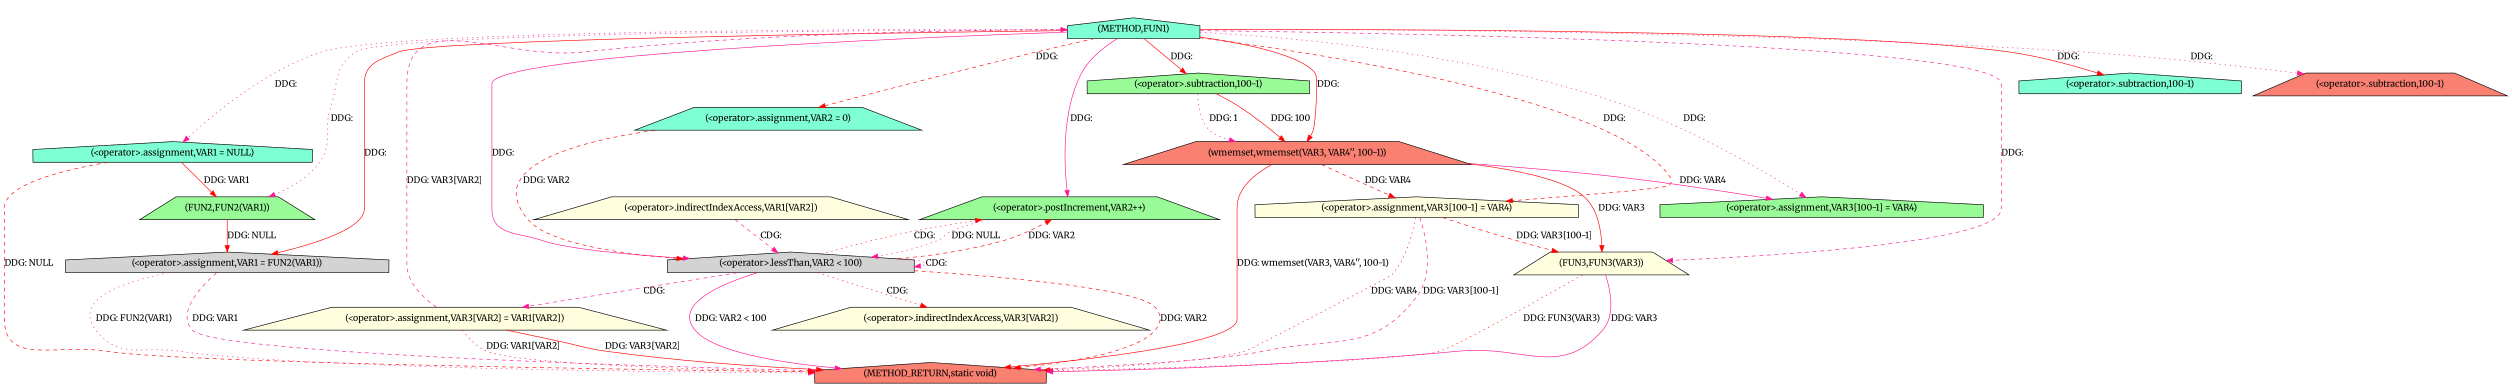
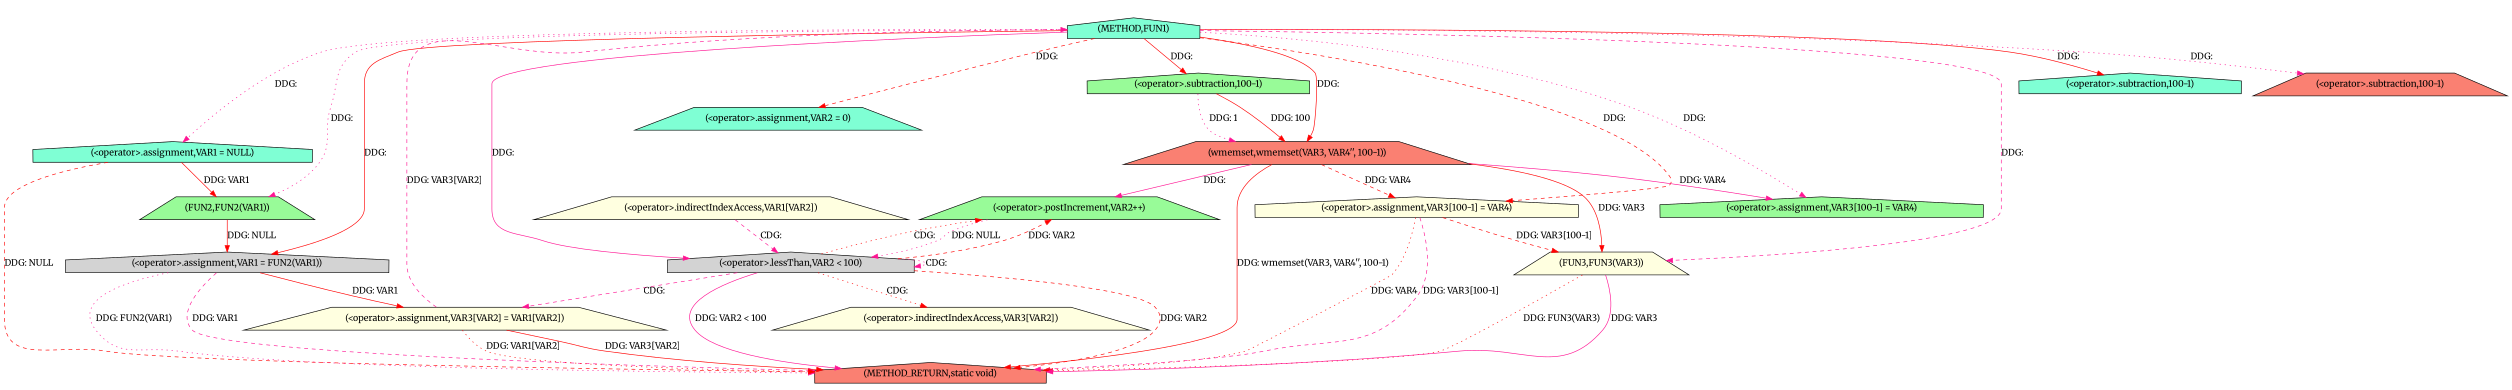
  digraph {
    fontname=Merriweather
    node [fillcolor=lightyellow fontname=Merriweather shape=house style=filled]
    edge [color=red fontname=Merriweather style=solid]
    n1 [fillcolor=aquamarine label="(METHOD,FUN1)"]
    n2 [fillcolor=aquamarine label="(<operator>.assignment,VAR1 = NULL)"]
    n3 [fillcolor=lightgrey label="(<operator>.assignment,VAR1 = FUN2(VAR1))"]
    n4 [fillcolor=palegreen label="(FUN2,FUN2(VAR1))" shape=trapezium]
    n5 [fillcolor=salmon label="(wmemset,wmemset(VAR3, VAR4'', 100-1))" shape=trapezium]
    n6 [fillcolor=palegreen label="(<operator>.subtraction,100-1)"]
    n7 [fillcolor=palegreen label="(<operator>.assignment,VAR3[100-1] = VAR4)"]
    n8 [fillcolor=aquamarine label="(<operator>.subtraction,100-1)"]
    n9 [fillcolor=aquamarine label="(<operator>.assignment,VAR2 = 0)" shape=trapezium]
    n10 [fillcolor=lightgrey label="(<operator>.lessThan,VAR2 < 100)"]
    n11 [fillcolor=palegreen label="(<operator>.postIncrement,VAR2++)" shape=trapezium]
    n12 [label="(<operator>.assignment,VAR3[100-1] = VAR4)"]
    n13 [fillcolor=salmon label="(<operator>.subtraction,100-1)" shape=trapezium]
    n14 [label="(FUN3,FUN3(VAR3))" shape=trapezium]
    n15 [fillcolor=salmon label="(METHOD_RETURN,static void)"]
    n16 [label="(<operator>.assignment,VAR3[VAR2] = VAR1[VAR2])" shape=trapezium]
    n17 [label="(<operator>.indirectIndexAccess,VAR3[VAR2])" shape=trapezium]
    n18 [label="(<operator>.indirectIndexAccess,VAR1[VAR2])" shape=trapezium]
    n1 -> n2 [color=deeppink label="DDG: " style=dotted]
    n1 -> n3 [label="DDG: "]
    n1 -> n4 [color=deeppink label="DDG: " style=dotted]
    n1 -> n5 [label="DDG: "]
    n1 -> n6 [label="DDG: "]
    n1 -> n7 [color=deeppink label="DDG: " style=dotted]
    n1 -> n8 [label="DDG: "]
    n1 -> n9 [label="DDG: " style=dashed]
    n1 -> n10 [color=deeppink label="DDG: "]
-   n1 -> n11 [color=deeppink label="DDG: "]
+   n5 -> n11 [color=deeppink label="DDG: "]
    n1 -> n12 [label="DDG: " style=dashed]
    n1 -> n13 [color=deeppink label="DDG: " style=dotted]
    n1 -> n14 [color=deeppink label="DDG: " style=dashed]
    n2 -> n4 [label="DDG: VAR1"]
    n2 -> n15 [label="DDG: NULL" style=dashed]
    n3 -> n15 [color=deeppink label="DDG: FUN2(VAR1)" style=dotted]
    n3 -> n15 [color=deeppink label="DDG: VAR1" style=dashed]
+   n3 -> n16 [label="DDG: VAR1"]
    n4 -> n3 [label="DDG: NULL"]
    n5 -> n7 [color=deeppink label="DDG: VAR4"]
    n5 -> n12 [label="DDG: VAR4" style=dashed]
    n5 -> n14 [label="DDG: VAR3"]
    n5 -> n15 [label="DDG: wmemset(VAR3, VAR4'', 100-1)"]
    n6 -> n5 [label="DDG: 100"]
    n6 -> n5 [color=deeppink label="DDG: 1" style=dotted]
-   n9 -> n10 [label="DDG: VAR2" style=dashed]
    n10 -> n10 [color=deeppink label="CDG: " style=dotted]
    n10 -> n11 [label="DDG: VAR2" style=dashed]
    n10 -> n11 [label="CDG: " style=dotted]
    n10 -> n15 [color=deeppink label="DDG: VAR2 < 100"]
    n10 -> n15 [label="DDG: VAR2" style=dashed]
    n10 -> n16 [color=deeppink label="CDG: " style=dashed]
    n10 -> n17 [label="CDG: " style=dotted]
    n11 -> n10 [color=deeppink label="DDG: NULL" style=dotted]
    n12 -> n14 [label="DDG: VAR3[100-1]" style=dashed]
    n12 -> n15 [label="DDG: VAR4" style=dotted]
    n12 -> n15 [color=deeppink label="DDG: VAR3[100-1]" style=dashed]
    n14 -> n15 [label="DDG: FUN3(VAR3)" style=dotted]
    n14 -> n15 [color=deeppink label="DDG: VAR3"]
    n16 -> n1 [color=deeppink label="DDG: VAR3[VAR2]" style=dashed]
    n16 -> n15 [label="DDG: VAR1[VAR2]" style=dotted]
    n16 -> n15 [label="DDG: VAR3[VAR2]"]
    n18 -> n10 [color=deeppink label="CDG: " style=dashed]
  }
